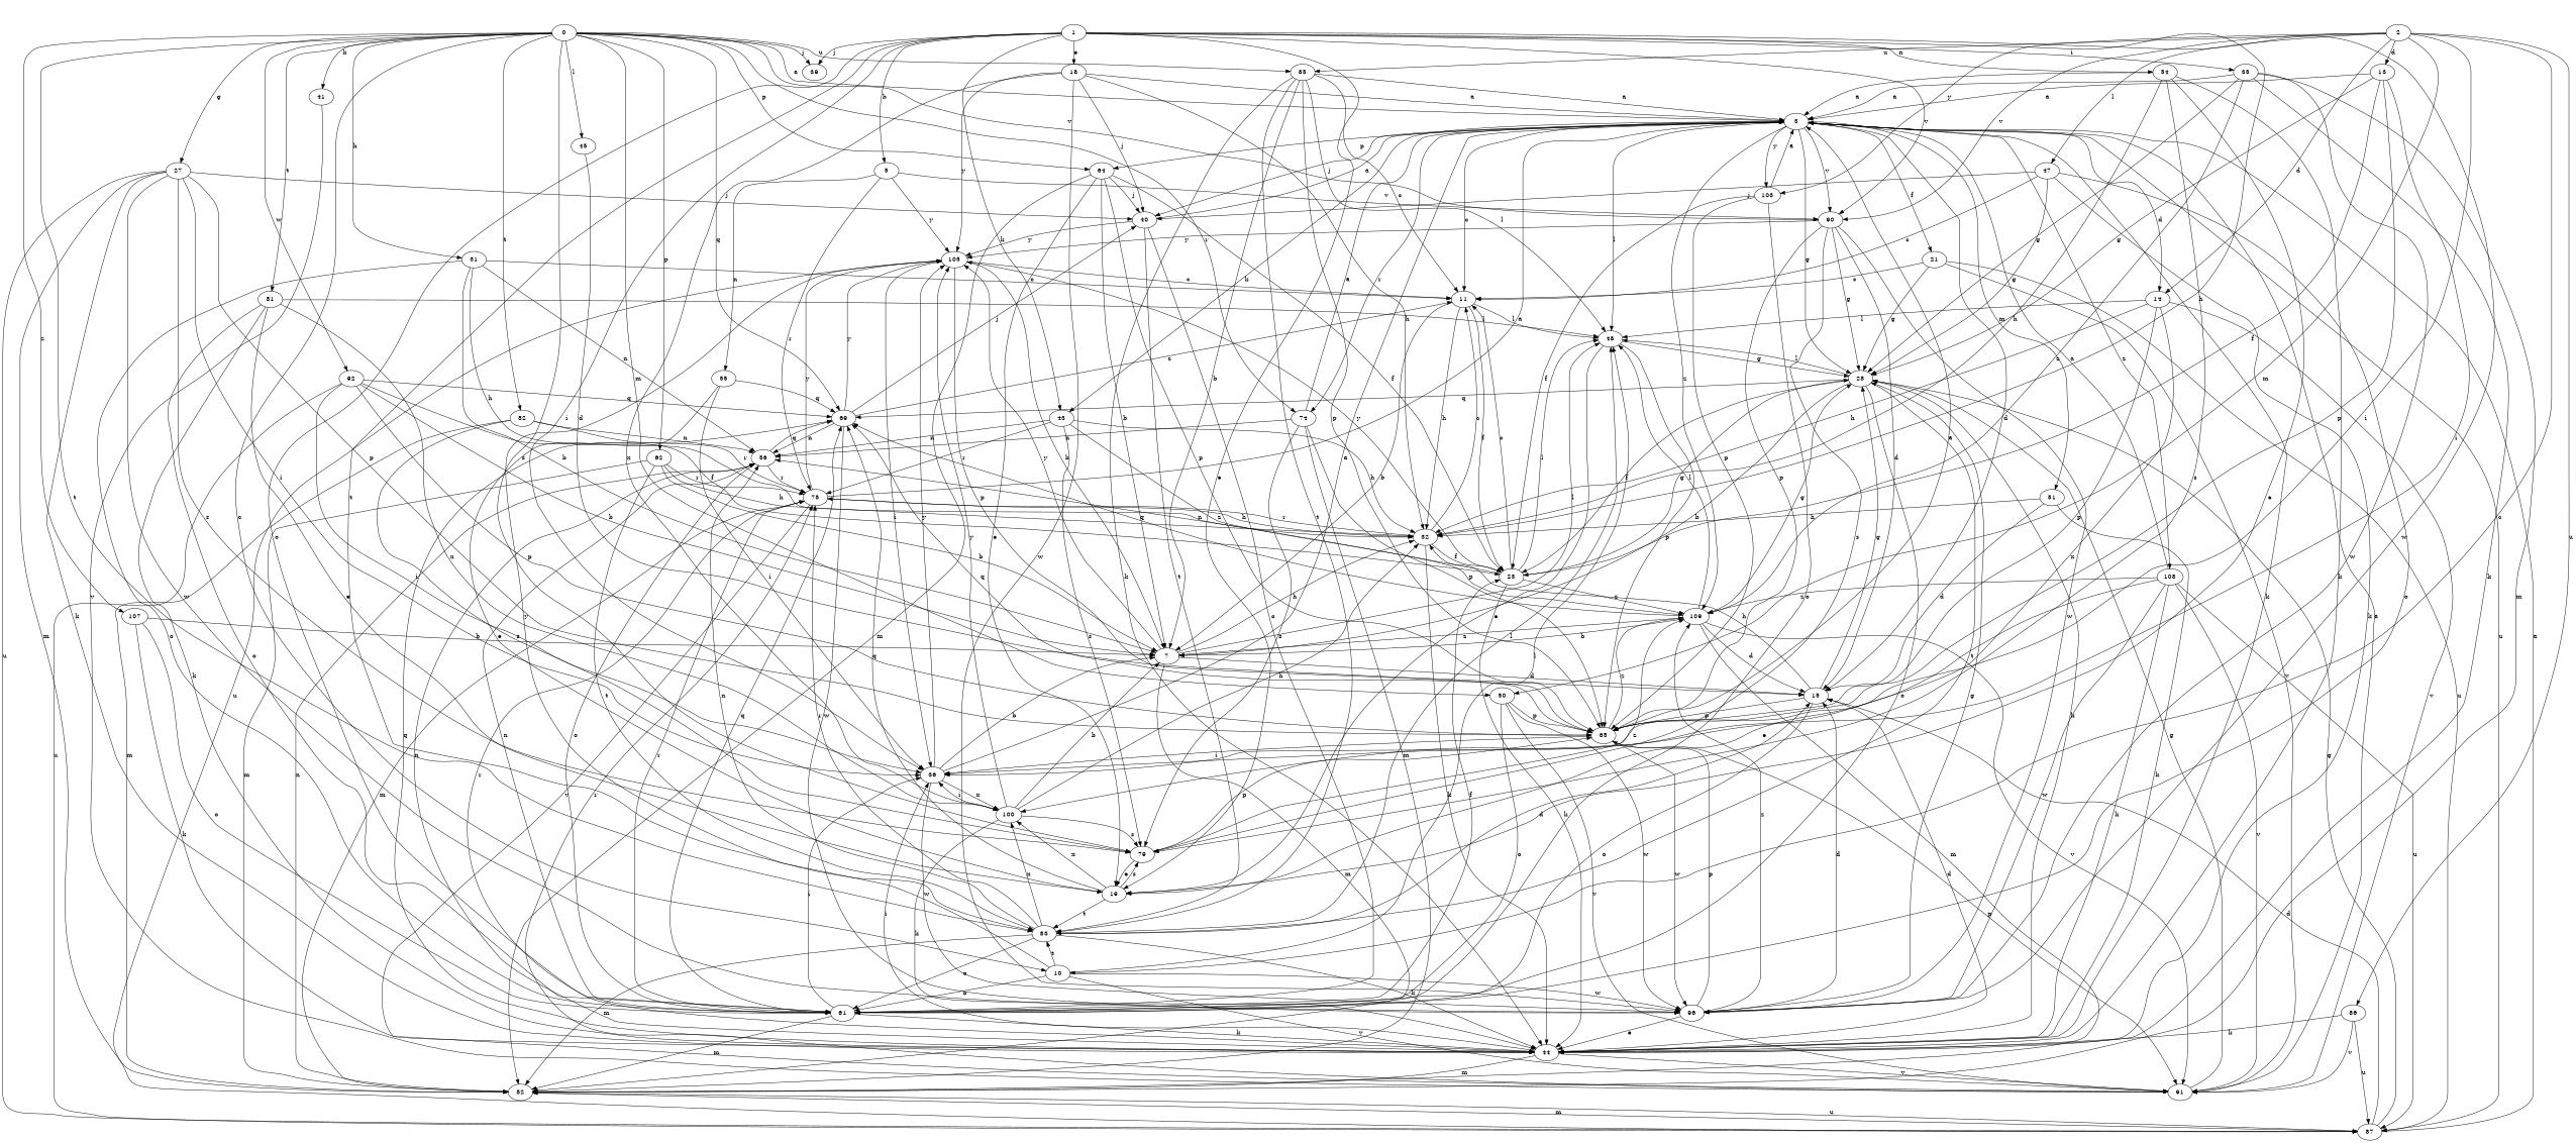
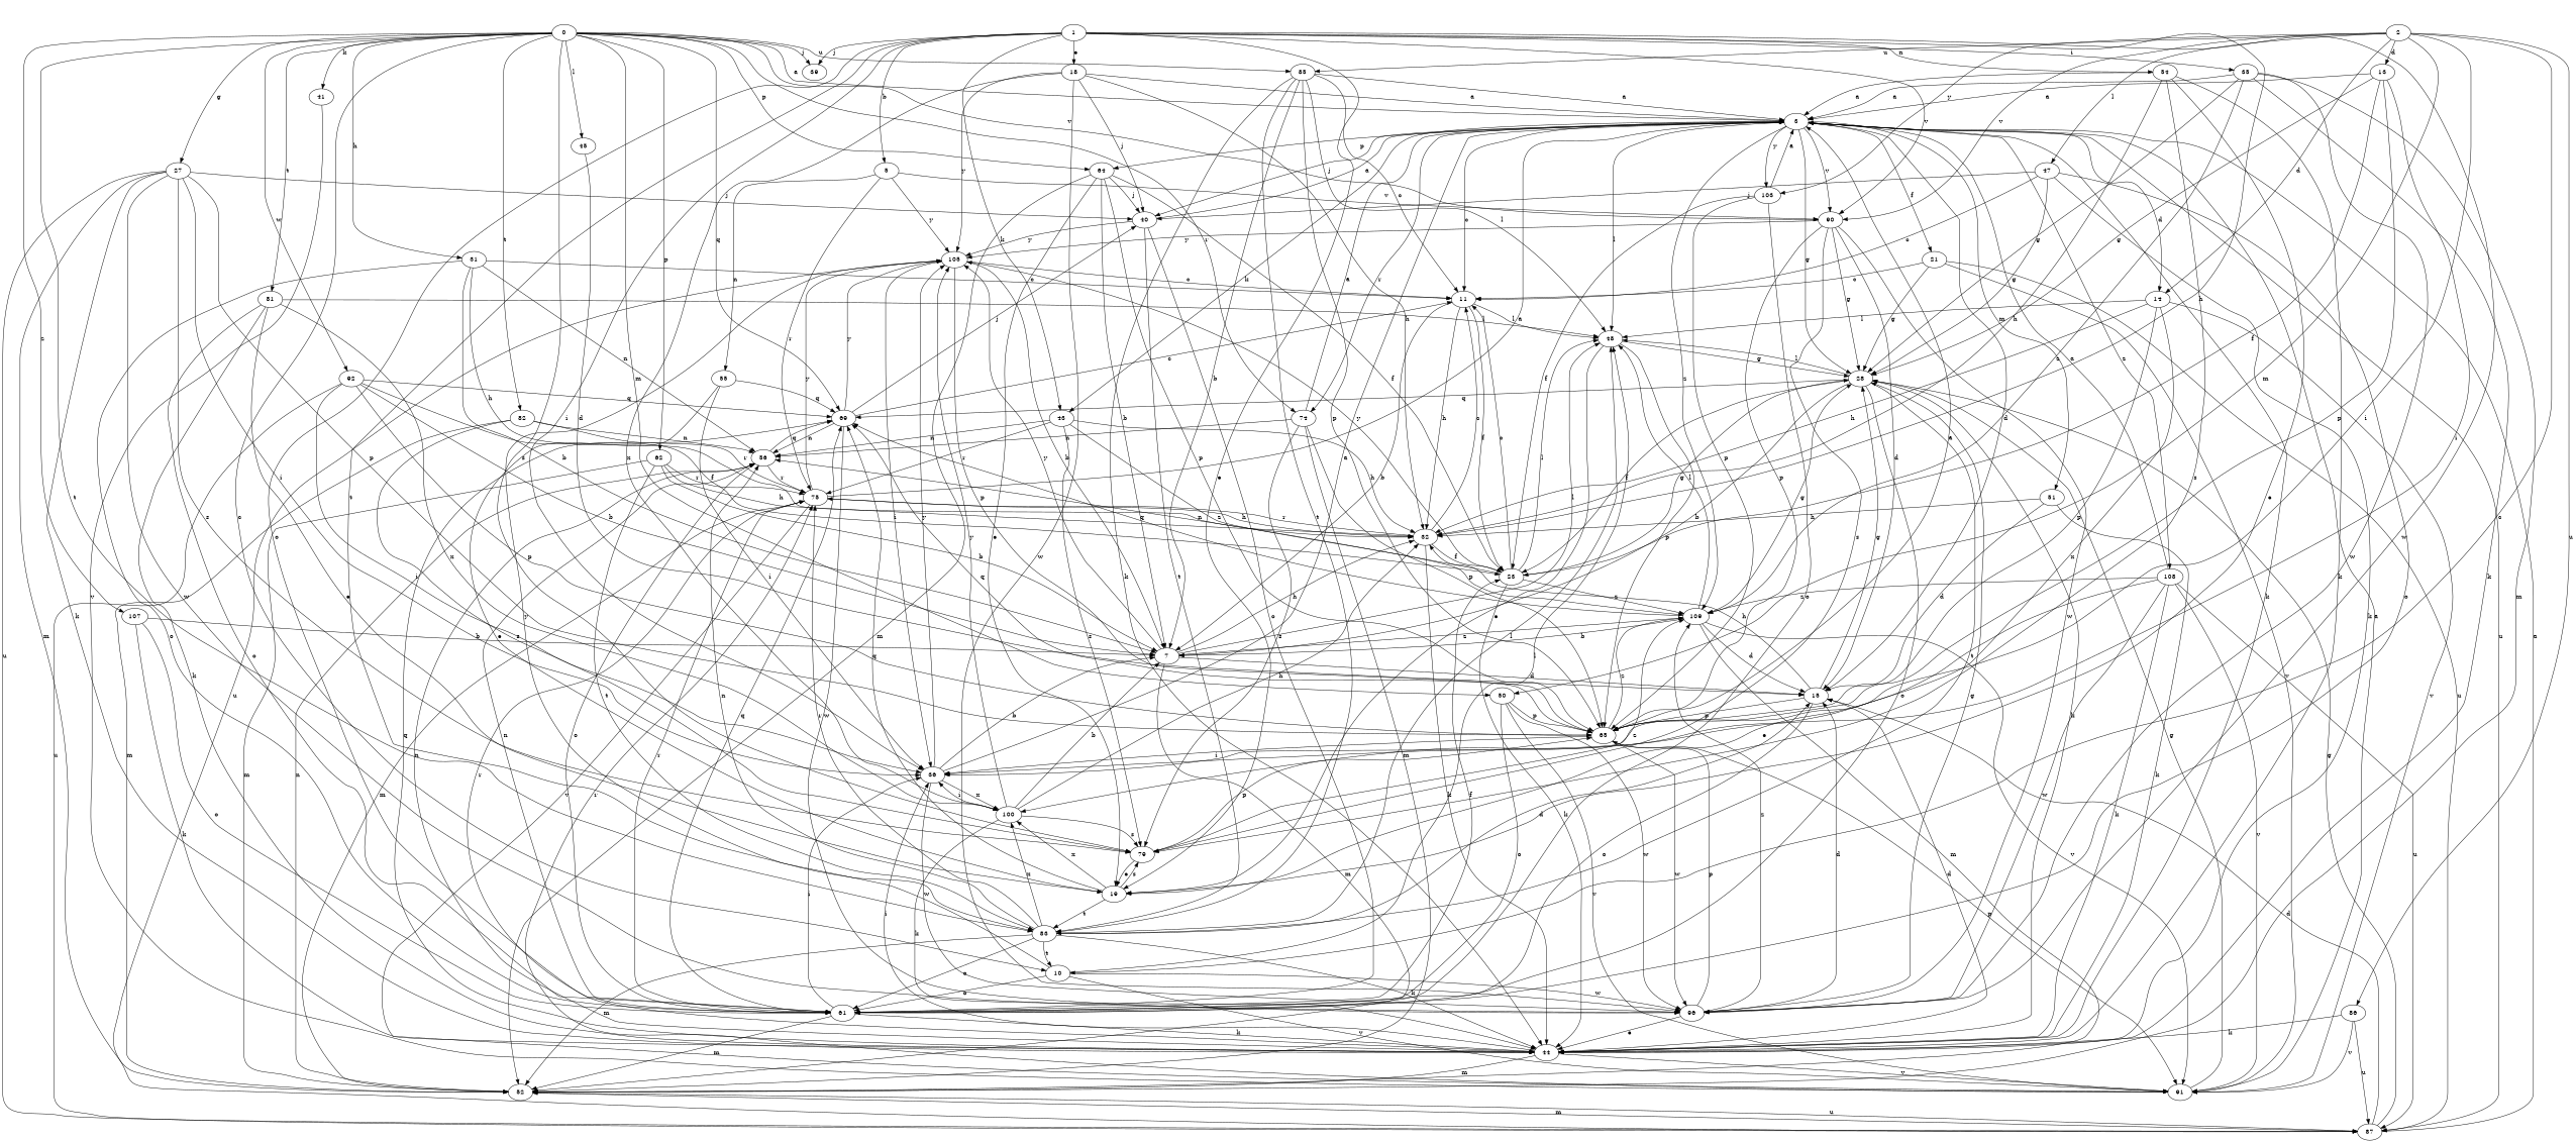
  strict digraph {
    0
    3
    10
    27
    31
    39
    41
    45
    50
    62
    64
    69
    74
    79
    81
    82
    83
    85
    90
    92
    107
    43
    14
    103
    11
    15
    21
    28
    40
    44
    48
    51
    87
    108
    109
    61
    96
    105
    91
    36
    52
    65
    32
    7
    56
    75
    19
    23
    100
    1
    5
    18
    35
    54
    55
    2
    13
    47
    86
    0 -> 3 [label=a]
    0 -> 10 [label=c]
    0 -> 27 [label=g]
    0 -> 31 [label=h]
    0 -> 39 [label=j]
    0 -> 41 [label=k]
    0 -> 45 [label=l]
    0 -> 50 [label=m]
    0 -> 62 [label=p]
    0 -> 64 [label=p]
    0 -> 69 [label=q]
    0 -> 74 [label=r]
    0 -> 79 [label=s]
    0 -> 81 [label=t]
    0 -> 82 [label=t]
    0 -> 83 [label=t]
    0 -> 85 [label=u]
    0 -> 90 [label=v]
    0 -> 92 [label=w]
    0 -> 107 [label=z]
    3 -> 64 [label=p]
    3 -> 74 [label=r]
    3 -> 90 [label=v]
    3 -> 43 [label=k]
    3 -> 14 [label=d]
    3 -> 103 [label=y]
    3 -> 11 [label=c]
    3 -> 15 [label=d]
    3 -> 21 [label=f]
    3 -> 28 [label=g]
    3 -> 40 [label=j]
    3 -> 44 [label=k]
    3 -> 48 [label=l]
    3 -> 51 [label=m]
    3 -> 87 [label=u]
    3 -> 108 [label=z]
    3 -> 109 [label=z]
-   10 -> 83 [label=t]
+   83 -> 10 [label=t]
    10 -> 48 [label=l]
    10 -> 61 [label=o]
    10 -> 96 [label=w]
    10 -> 105 [label=y]
    10 -> 91 [label=v]
    27 -> 79 [label=s]
    27 -> 40 [label=j]
    27 -> 44 [label=k]
    27 -> 87 [label=u]
    27 -> 96 [label=w]
    27 -> 36 [label=i]
    27 -> 52 [label=m]
    27 -> 65 [label=p]
    31 -> 11 [label=c]
    31 -> 61 [label=o]
    31 -> 32 [label=h]
    31 -> 7 [label=b]
    31 -> 56 [label=n]
    41 -> 91 [label=v]
    45 -> 15 [label=d]
    50 -> 61 [label=o]
    50 -> 96 [label=w]
    50 -> 91 [label=v]
    50 -> 65 [label=p]
    62 -> 83 [label=t]
    62 -> 52 [label=m]
    62 -> 32 [label=h]
    62 -> 7 [label=b]
    62 -> 75 [label=r]
    64 -> 40 [label=j]
    64 -> 52 [label=m]
    64 -> 65 [label=p]
    64 -> 7 [label=b]
    64 -> 19 [label=e]
    64 -> 23 [label=f]
    69 -> 11 [label=c]
    69 -> 40 [label=j]
    69 -> 96 [label=w]
    69 -> 105 [label=y]
    69 -> 56 [label=n]
    74 -> 3 [label=a]
    74 -> 79 [label=s]
    74 -> 52 [label=m]
    74 -> 65 [label=p]
    74 -> 56 [label=n]
    79 -> 109 [label=z]
    79 -> 65 [label=p]
    79 -> 19 [label=e]
    81 -> 44 [label=k]
    81 -> 48 [label=l]
    81 -> 61 [label=o]
    81 -> 19 [label=e]
    81 -> 100 [label=x]
    82 -> 79 [label=s]
    82 -> 52 [label=m]
    82 -> 56 [label=n]
    82 -> 75 [label=r]
    83 -> 15 [label=d]
    83 -> 44 [label=k]
    83 -> 48 [label=l]
    83 -> 61 [label=o]
    83 -> 52 [label=m]
    83 -> 56 [label=n]
    83 -> 75 [label=r]
    83 -> 100 [label=x]
    85 -> 3 [label=a]
    85 -> 83 [label=t]
    85 -> 11 [label=c]
    85 -> 44 [label=k]
    85 -> 48 [label=l]
    85 -> 65 [label=p]
    85 -> 7 [label=b]
    90 -> 79 [label=s]
    90 -> 15 [label=d]
    90 -> 28 [label=g]
    90 -> 96 [label=w]
    90 -> 105 [label=y]
    90 -> 65 [label=p]
    92 -> 69 [label=q]
    92 -> 87 [label=u]
    92 -> 36 [label=i]
    92 -> 65 [label=p]
    92 -> 7 [label=b]
    92 -> 23 [label=f]
    107 -> 44 [label=k]
    107 -> 61 [label=o]
    107 -> 7 [label=b]
    43 -> 79 [label=s]
    43 -> 109 [label=z]
    43 -> 32 [label=h]
    43 -> 56 [label=n]
    43 -> 75 [label=r]
    14 -> 48 [label=l]
    14 -> 91 [label=v]
    14 -> 65 [label=p]
    14 -> 32 [label=h]
    14 -> 100 [label=x]
    103 -> 3 [label=a]
    103 -> 61 [label=o]
    103 -> 65 [label=p]
    103 -> 23 [label=f]
    11 -> 48 [label=l]
    11 -> 32 [label=h]
    11 -> 7 [label=b]
    11 -> 23 [label=f]
    15 -> 28 [label=g]
    15 -> 61 [label=o]
    15 -> 65 [label=p]
    15 -> 32 [label=h]
    21 -> 11 [label=c]
    21 -> 28 [label=g]
    21 -> 87 [label=u]
    21 -> 91 [label=v]
    28 -> 69 [label=q]
    28 -> 83 [label=t]
    28 -> 44 [label=k]
    28 -> 48 [label=l]
    28 -> 61 [label=o]
    28 -> 7 [label=b]
    28 -> 23 [label=f]
    40 -> 3 [label=a]
    40 -> 83 [label=t]
    40 -> 61 [label=o]
    40 -> 105 [label=y]
    44 -> 69 [label=q]
    44 -> 15 [label=d]
    44 -> 91 [label=v]
    44 -> 36 [label=i]
    44 -> 52 [label=m]
    44 -> 56 [label=n]
    44 -> 75 [label=r]
    48 -> 28 [label=g]
    48 -> 65 [label=p]
    48 -> 19 [label=e]
    51 -> 15 [label=d]
    51 -> 44 [label=k]
    51 -> 32 [label=h]
    87 -> 3 [label=a]
    87 -> 15 [label=d]
    87 -> 28 [label=g]
    87 -> 52 [label=m]
    108 -> 3 [label=a]
    108 -> 44 [label=k]
    108 -> 87 [label=u]
    108 -> 109 [label=z]
    108 -> 96 [label=w]
    108 -> 91 [label=v]
    108 -> 19 [label=e]
    109 -> 69 [label=q]
    109 -> 15 [label=d]
    109 -> 28 [label=g]
    109 -> 48 [label=l]
    109 -> 91 [label=v]
    109 -> 52 [label=m]
    109 -> 7 [label=b]
    61 -> 69 [label=q]
    61 -> 44 [label=k]
    61 -> 36 [label=i]
    61 -> 52 [label=m]
    61 -> 56 [label=n]
    61 -> 75 [label=r]
    61 -> 23 [label=f]
    96 -> 15 [label=d]
    96 -> 28 [label=g]
    96 -> 44 [label=e]
    96 -> 109 [label=z]
    96 -> 65 [label=p]
    105 -> 11 [label=c]
    105 -> 87 [label=u]
    105 -> 36 [label=i]
    105 -> 65 [label=p]
    105 -> 7 [label=b]
    91 -> 3 [label=a]
    91 -> 28 [label=g]
    91 -> 75 [label=r]
    36 -> 3 [label=a]
    36 -> 96 [label=w]
    36 -> 105 [label=y]
    36 -> 7 [label=b]
    36 -> 100 [label=x]
    52 -> 87 [label=u]
    52 -> 56 [label=n]
    65 -> 3 [label=a]
    65 -> 69 [label=q]
    65 -> 109 [label=z]
    65 -> 96 [label=w]
    65 -> 91 [label=p]
    65 -> 36 [label=i]
    32 -> 11 [label=c]
    32 -> 44 [label=k]
    32 -> 75 [label=r]
    32 -> 23 [label=f]
    7 -> 15 [label=d]
    7 -> 48 [label=l]
    7 -> 109 [label=z]
    7 -> 105 [label=y]
    7 -> 52 [label=m]
    7 -> 32 [label=h]
    56 -> 69 [label=q]
    56 -> 61 [label=o]
    56 -> 75 [label=r]
    75 -> 3 [label=a]
    75 -> 105 [label=y]
    75 -> 91 [label=v]
    75 -> 52 [label=m]
    75 -> 32 [label=h]
    19 -> 69 [label=q]
    19 -> 79 [label=s]
    19 -> 83 [label=t]
    19 -> 100 [label=x]
    23 -> 11 [label=c]
    23 -> 28 [label=g]
    23 -> 44 [label=k]
    23 -> 48 [label=l]
    23 -> 109 [label=z]
    23 -> 105 [label=y]
    23 -> 56 [label=n]
    100 -> 79 [label=s]
    100 -> 44 [label=k]
    100 -> 105 [label=y]
    100 -> 36 [label=i]
    100 -> 32 [label=h]
    100 -> 7 [label=b]
    1 -> 39 [label=j]
    1 -> 83 [label=t]
    1 -> 90 [label=v]
    1 -> 43 [label=k]
    1 -> 61 [label=o]
    1 -> 96 [label=w]
    1 -> 36 [label=i]
    1 -> 32 [label=h]
    1 -> 19 [label=e]
    1 -> 5 [label=b]
    1 -> 18 [label=e]
    1 -> 35 [label=i]
    1 -> 54 [label=n]
    5 -> 90 [label=v]
    5 -> 105 [label=y]
    5 -> 75 [label=r]
    5 -> 55 [label=n]
    18 -> 3 [label=a]
    18 -> 40 [label=j]
    18 -> 96 [label=w]
    18 -> 105 [label=y]
    18 -> 32 [label=h]
    18 -> 100 [label=x]
    35 -> 3 [label=a]
    35 -> 28 [label=g]
    35 -> 44 [label=k]
    35 -> 109 [label=z]
    35 -> 96 [label=w]
    35 -> 52 [label=m]
    54 -> 3 [label=a]
    54 -> 79 [label=s]
    54 -> 44 [label=k]
    54 -> 32 [label=h]
    54 -> 19 [label=e]
    55 -> 69 [label=q]
    55 -> 36 [label=i]
    55 -> 19 [label=e]
    2 -> 10 [label=c]
    2 -> 50 [label=m]
    2 -> 85 [label=u]
    2 -> 90 [label=v]
    2 -> 14 [label=d]
    2 -> 103 [label=y]
    2 -> 36 [label=i]
    2 -> 13 [label=d]
    2 -> 47 [label=l]
    2 -> 86 [label=u]
    13 -> 3 [label=a]
    13 -> 28 [label=g]
    13 -> 36 [label=i]
    13 -> 65 [label=p]
    13 -> 23 [label=f]
    47 -> 11 [label=c]
    47 -> 28 [label=g]
    47 -> 40 [label=j]
    47 -> 44 [label=k]
    47 -> 61 [label=o]
    86 -> 44 [label=k]
    86 -> 87 [label=u]
    86 -> 91 [label=v]
  }
